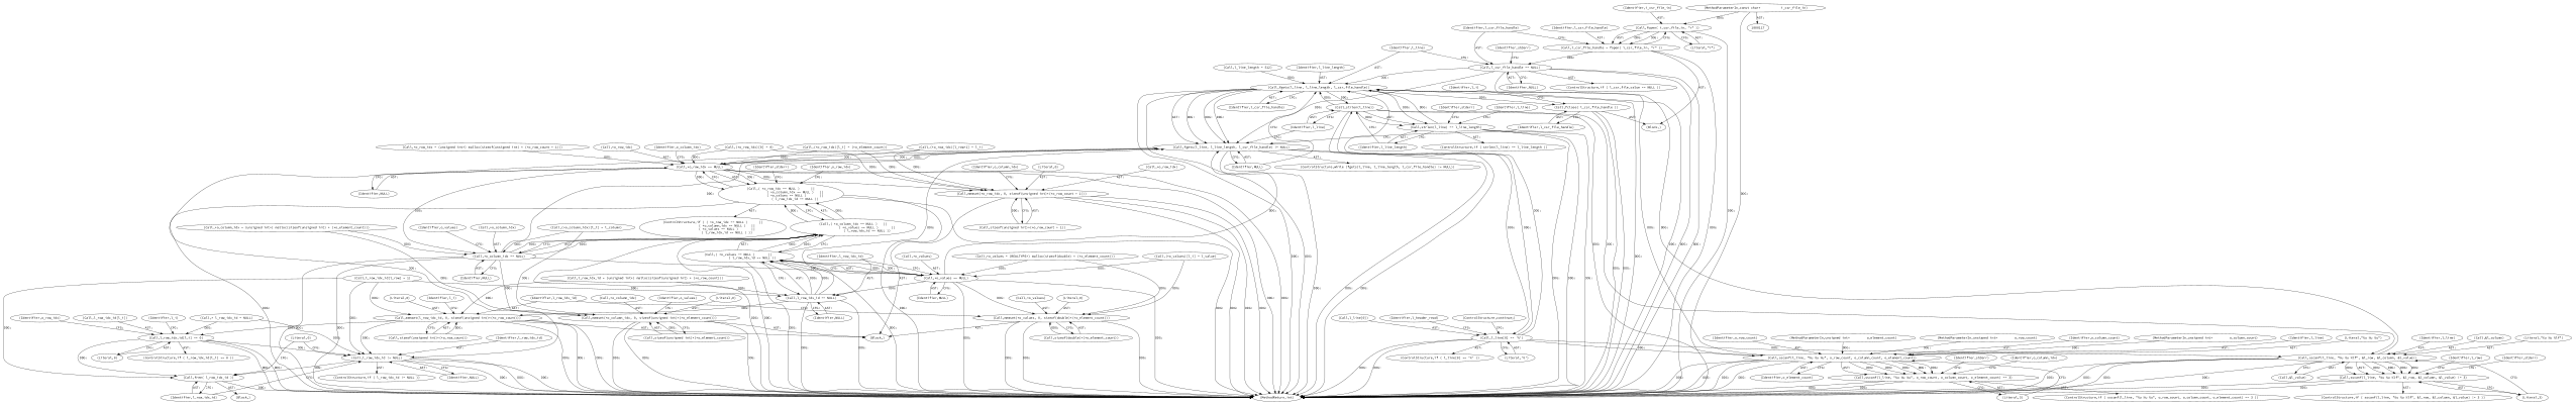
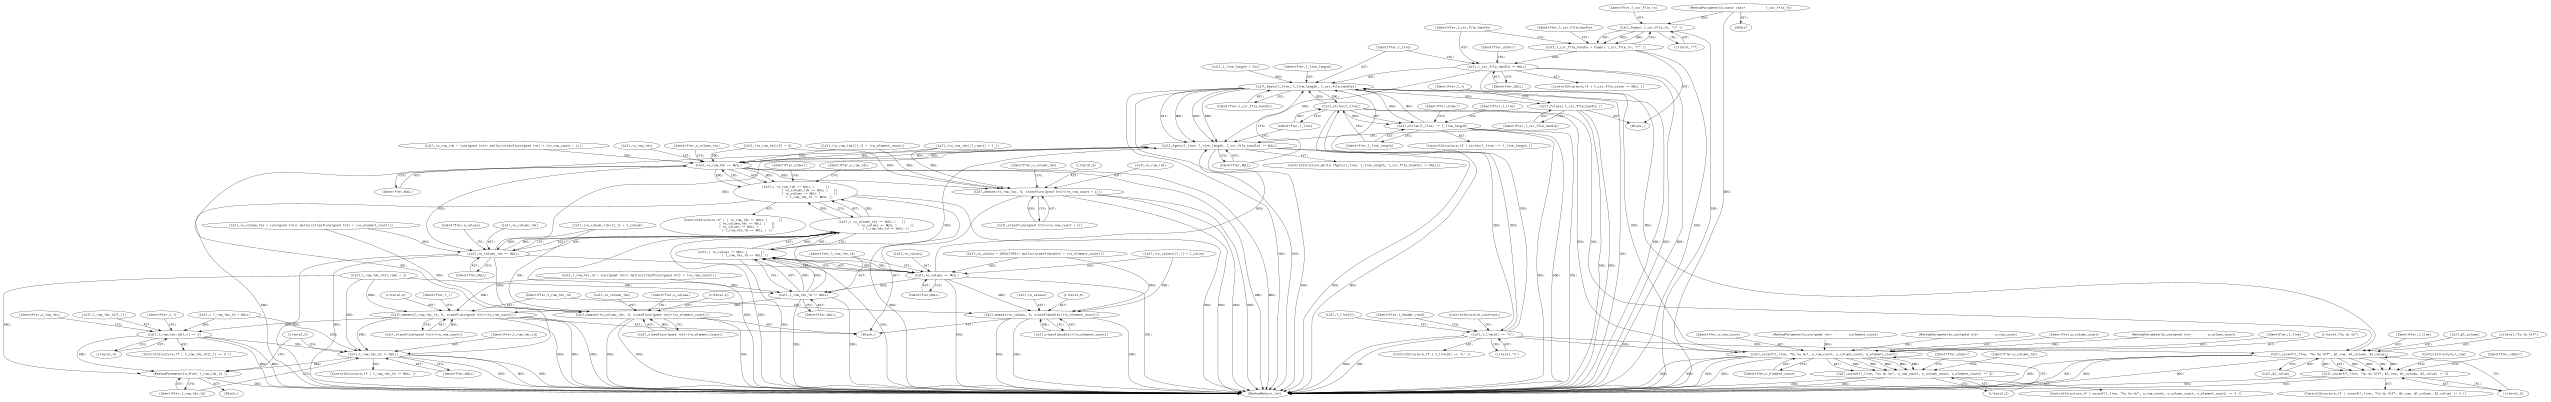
  digraph {
    fontname="Source Code Pro"
    node [fontname="Source Code Pro"]
    edge [fontname="Source Code Pro"]
    n1 [label="(Call,fopen( i_csr_file_in, \"r\" ))"]
    n2 [label="(Call,l_csr_file_handle = fopen( i_csr_file_in, \"r\" ))"]
    n3 [label="(MethodReturn,int)"]
    n4 [label="(Literal,\"r\")"]
    n5 [label="(Call,l_csr_file_handle == NULL)"]
    n6 [label="(Block,)"]
    n7 [label="(MethodParameterIn,const char*           i_csr_file_in)"]
    1000117
    n9 [label="(Call,fgets(l_line, l_line_length, l_csr_file_handle))"]
    n10 [label="(Call,fgets(l_line, l_line_length, l_csr_file_handle) != NULL)"]
    n11 [label="(ControlStructure,if ( l_csr_file_value == NULL ))"]
    n12 [label="(Identifier,NULL)"]
    n13 [label="(Call,strlen(l_line))"]
    n14 [label="(Call,strlen(l_line) == l_line_length)"]
    n15 [label="(Call,fclose( l_csr_file_handle ))"]
    n16 [label="(Identifier,l_csr_file_handle)"]
    n17 [label="(Call,*o_row_idx == NULL)"]
    n18 [label="(Call,l_row_idx_id != NULL)"]
    n19 [label="(Identifier,NULL)"]
    n20 [label="(ControlStructure,while (fgets(l_line, l_line_length, l_csr_file_handle) != NULL))"]
    n21 [label="(Call,l_line[0] == '%')"]
    n22 [label="(Call,sscanf(l_line, \"%u %u %u\", o_row_count, o_column_count, o_element_count))"]
    n23 [label="(Call,sscanf(l_line, \"%u %u %lf\", &l_row, &l_column, &l_value))"]
    n24 [label="(Identifier,l_line)"]
    n25 [label="(Identifier,l_line_length)"]
    n26 [label="(ControlStructure,if ( strlen(l_line) == l_line_length ))"]
    n27 [label="(Identifier,l_csr_file_handle)"]
    n28 [label="(Call,( *o_row_idx == NULL )      ||\n               ( *o_column_idx == NULL )   ||\n               ( *o_values == NULL )       ||\n               ( l_row_idx_id == NULL ))"]
    n29 [label="(Call,*o_column_idx == NULL)"]
    n30 [label="(Call,memset(*o_row_idx, 0, sizeof(unsigned int)*(*o_row_count + 1)))"]
    n31 [label="(Identifier,NULL)"]
-   n32 [label="(Call,free( l_row_idx_id ))"]
+   n32 [label="(MethodParameterIn,free( l_row_idx_id ))"]
    n33 [label="(ControlStructure,if ( l_row_idx_id != NULL ))"]
    n34 [label="(Identifier,NULL)"]
    n35 [label="(Call,( *o_column_idx == NULL )   ||\n               ( *o_values == NULL )       ||\n               ( l_row_idx_id == NULL ))"]
    n36 [label="(ControlStructure,if ( ( *o_row_idx == NULL )      ||\n               ( *o_column_idx == NULL )   ||\n               ( *o_values == NULL )       ||\n               ( l_row_idx_id == NULL ) ))"]
    n37 [label="(Call,*o_values == NULL)"]
    n38 [label="(Call,memset(*o_column_idx, 0, sizeof(unsigned int)*(*o_element_count)))"]
    n39 [label="(Identifier,NULL)"]
    n40 [label="(Block,)"]
    n41 [label="(Call,sizeof(unsigned int)*(*o_row_count + 1))"]
    n42 [label="(Call,( *o_values == NULL )       ||\n               ( l_row_idx_id == NULL ))"]
    n43 [label="(Call,l_row_idx_id == NULL)"]
    n44 [label="(Call,memset(*o_values, 0, sizeof(double)*(*o_element_count)))"]
    n45 [label="(Identifier,NULL)"]
    n46 [label="(Call,sizeof(unsigned int)*(*o_element_count))"]
    n47 [label="(Call,memset(l_row_idx_id, 0, sizeof(unsigned int)*(*o_row_count)))"]
    n48 [label="(Identifier,NULL)"]
    n49 [label="(Call,sizeof(double)*(*o_element_count))"]
    n50 [label="(Call,l_row_idx_id[l_i] == 0)"]
    n51 [label="(Call,sizeof(unsigned int)*(*o_row_count))"]
    n52 [label="(ControlStructure,if ( l_row_idx_id[l_i] == 0 ))"]
    n53 [label="(Literal,0)"]
    n54 [label="(Block,)"]
    n55 [label="(Identifier,l_row_idx_id)"]
    n56 [label="(ControlStructure,if ( l_line[0] == '%' ))"]
    n57 [label="(Literal,'%')"]
    n58 [label="(Call,sscanf(l_line, \"%u %u %u\", o_row_count, o_column_count, o_element_count) == 3)"]
    n59 [label="(Identifier,o_element_count)"]
    n60 [label="(Call,sscanf(l_line, \"%u %u %lf\", &l_row, &l_column, &l_value) != 3)"]
    n61 [label="(Call,&l_value)"]
    n62 [label="(Literal,3)"]
    n63 [label="(ControlStructure,if ( sscanf(l_line, \"%u %u %u\", o_row_count, o_column_count, o_element_count) == 3 ))"]
    n64 [label="(Literal,3)"]
    n65 [label="(ControlStructure,if ( sscanf(l_line, \"%u %u %lf\", &l_row, &l_column, &l_value) != 3 ))"]
    n66 [label="(Literal,0)"]
    n67 [label="(Call,l_row_idx_id = (unsigned int*) malloc(sizeof(unsigned int) * (*o_row_count)))"]
    n68 [label="(Call,&l_column)"]
    n69 [label="(Identifier,l_header_read)"]
    n70 [label="(Identifier,l_line)"]
    n71 [label="(Identifier,stderr)"]
    n72 [label="(Call,*o_column_idx = (unsigned int*) malloc(sizeof(unsigned int) * (*o_element_count)))"]
    n73 [label="(Literal,\"%u %u %u\")"]
    n74 [label="(Identifier,stderr)"]
    n75 [label="(Call,l_line_length = 512)"]
    n76 [label="(Identifier,stderr)"]
    n77 [label="(Literal,0)"]
    n78 [label="(Call,*o_column_idx)"]
    n79 [label="(Call,*o_values)"]
    n80 [label="(Identifier,l_csr_file_handle)"]
-   n81 [label="(Identifier,l_row)"]
+   n81 [label="(ControlStructure,l_row)"]
    n82 [label="(Identifier,o_row_count)"]
    n83 [label="(Call,(*o_column_idx)[l_i] = l_column)"]
    n84 [label="(Identifier,o_column_idx)"]
    n85 [label="(Call,* l_row_idx_id = NULL)"]
    n86 [label="(Identifier,l_line_length)"]
    n87 [label="(Identifier,l_row_idx_id)"]
    n88 [label="(Literal,\"%u %u %lf\")"]
    n89 [label="(Identifier,l_line)"]
    n90 [label="(Call,l_row_idx_id[l_row] = 1)"]
    n91 [label="(Call,*o_column_idx)"]
    n92 [label="(Identifier,i_csr_file_in)"]
    n93 [label="(Call,*o_row_idx = (unsigned int*) malloc(sizeof(unsigned int) * (*o_row_count + 1)))"]
    n94 [label="(Call,(*o_row_idx)[l_row+1] = l_i)"]
    n95 [label="(Identifier,l_row_idx_id)"]
    n96 [label="(Identifier,l_i)"]
    n97 [label="(Identifier,l_row_idx_id)"]
    n98 [label="(Identifier,l_i)"]
    n99 [label="(MethodParameterIn,unsigned int*         o_element_count)"]
    n100 [label="(Identifier,o_values)"]
    n101 [label="(Identifier,l_line)"]
    n102 [label="(Literal,0)"]
    n103 [label="(Identifier,o_values)"]
    n104 [label="(Identifier,o_row_idx)"]
    n105 [label="(MethodParameterIn,unsigned int*         o_row_count)"]
    n106 [label="(Call,*o_row_idx)"]
    n107 [label="(Identifier,o_column_count)"]
    n108 [label="(Identifier,l_csr_file_handle)"]
    n109 [label="(Literal,0)"]
    n110 [label="(Identifier,o_row_idx)"]
    n111 [label="(MethodParameterIn,unsigned int*         o_column_count)"]
    n112 [label="(Identifier,stderr)"]
    n113 [label="(ControlStructure,continue;)"]
    n114 [label="(Identifier,o_column_idx)"]
    n115 [label="(Identifier,l_i)"]
    n116 [label="(Call,*o_values = (REALTYPE*) malloc(sizeof(double) * (*o_element_count)))"]
    n117 [label="(Identifier,o_column_idx)"]
    n118 [label="(Call,(*o_values)[l_i] = l_value)"]
    n119 [label="(Call,l_line[0])"]
    n120 [label="(Call,(*o_row_idx)[l_i] = (*o_element_count))"]
    n121 [label="(Call,(*o_row_idx)[0] = 0)"]
    n122 [label="(Literal,0)"]
    n123 [label="(Identifier,l_line)"]
    n124 [label="(Call,*o_values)"]
    n125 [label="(Identifier,stderr)"]
    n126 [label="(Call,l_row_idx_id[l_i])"]
    n127 [label="(Call,*o_row_idx)"]
    n1 -> n2 [label="AST: "]
    n1 -> n2 [label="DDG: "]
    n1 -> n2 [label="DDG: "]
    n1 -> n3 [label="DDG: "]
    n1 -> n4 [label="CFG: "]
    n2 -> n1 [label="CFG: "]
    n2 -> n3 [label="DDG: "]
    n2 -> n5 [label="DDG: "]
    n2 -> n6 [label="AST: "]
    n4 -> n1 [label="AST: "]
    n5 -> n3 [label="DDG: "]
    n5 -> n3 [label="DDG: "]
    n5 -> n3 [label="DDG: "]
    n5 -> n9 [label="DDG: "]
    n5 -> n10 [label="DDG: "]
    n5 -> n11 [label="AST: "]
    n5 -> n12 [label="CFG: "]
    n7 -> n1 [label="DDG: "]
    n7 -> n3 [label="DDG: "]
    n7 -> 1000117 [label="AST: "]
    n9 -> n3 [label="DDG: "]
    n9 -> n3 [label="DDG: "]
    n9 -> n3 [label="DDG: "]
    n9 -> n10 [label="AST: "]
    n9 -> n10 [label="DDG: "]
    n9 -> n10 [label="DDG: "]
    n9 -> n10 [label="DDG: "]
    n9 -> n13 [label="DDG: "]
    n9 -> n14 [label="DDG: "]
    n9 -> n15 [label="DDG: "]
    n9 -> n16 [label="CFG: "]
    n10 -> n3 [label="DDG: "]
    n10 -> n3 [label="DDG: "]
    n10 -> n3 [label="DDG: "]
    n10 -> n17 [label="DDG: "]
    n10 -> n18 [label="DDG: "]
    n10 -> n19 [label="CFG: "]
    n10 -> n20 [label="AST: "]
    n12 -> n5 [label="AST: "]
    n13 -> n9 [label="DDG: "]
    n13 -> n14 [label="AST: "]
    n13 -> n14 [label="DDG: "]
    n13 -> n21 [label="DDG: "]
    n13 -> n22 [label="DDG: "]
    n13 -> n23 [label="DDG: "]
    n13 -> n24 [label="CFG: "]
    n14 -> n3 [label="DDG: "]
    n14 -> n3 [label="DDG: "]
    n14 -> n3 [label="DDG: "]
    n14 -> n9 [label="DDG: "]
    n14 -> n25 [label="CFG: "]
    n14 -> n26 [label="AST: "]
    n15 -> n3 [label="DDG: "]
    n15 -> n3 [label="DDG: "]
    n15 -> n6 [label="AST: "]
    n15 -> n27 [label="CFG: "]
    n16 -> n9 [label="AST: "]
    n17 -> n3 [label="DDG: "]
    n17 -> n3 [label="DDG: "]
    n17 -> n10 [label="DDG: "]
    n17 -> n28 [label="AST: "]
    n17 -> n28 [label="DDG: "]
    n17 -> n28 [label="DDG: "]
    n17 -> n29 [label="DDG: "]
    n17 -> n30 [label="DDG: "]
    n17 -> n31 [label="CFG: "]
    n18 -> n3 [label="DDG: "]
    n18 -> n3 [label="DDG: "]
    n18 -> n3 [label="DDG: "]
    n18 -> n32 [label="DDG: "]
    n18 -> n33 [label="AST: "]
    n18 -> n34 [label="CFG: "]
    n19 -> n9 [label="CFG: "]
    n19 -> n10 [label="AST: "]
    n21 -> n3 [label="DDG: "]
    n21 -> n3 [label="DDG: "]
    n21 -> n9 [label="DDG: "]
    n21 -> n13 [label="DDG: "]
    n21 -> n22 [label="DDG: "]
    n21 -> n23 [label="DDG: "]
    n21 -> n56 [label="AST: "]
    n21 -> n57 [label="CFG: "]
    n22 -> n3 [label="DDG: "]
    n22 -> n3 [label="DDG: "]
    n22 -> n3 [label="DDG: "]
    n22 -> n3 [label="DDG: "]
    n22 -> n9 [label="DDG: "]
    n22 -> n58 [label="AST: "]
    n22 -> n58 [label="DDG: "]
    n22 -> n58 [label="DDG: "]
    n22 -> n58 [label="DDG: "]
    n22 -> n58 [label="DDG: "]
    n22 -> n58 [label="DDG: "]
    n22 -> n59 [label="CFG: "]
    n23 -> n3 [label="DDG: "]
    n23 -> n3 [label="DDG: "]
    n23 -> n3 [label="DDG: "]
    n23 -> n3 [label="DDG: "]
    n23 -> n9 [label="DDG: "]
    n23 -> n60 [label="AST: "]
    n23 -> n60 [label="DDG: "]
    n23 -> n60 [label="DDG: "]
    n23 -> n60 [label="DDG: "]
    n23 -> n60 [label="DDG: "]
    n23 -> n60 [label="DDG: "]
    n23 -> n61 [label="CFG: "]
    n24 -> n10 [label="CFG: "]
    n24 -> n13 [label="AST: "]
    n25 -> n13 [label="CFG: "]
    n25 -> n14 [label="AST: "]
    n27 -> n10 [label="CFG: "]
    n27 -> n15 [label="AST: "]
    n28 -> n3 [label="DDG: "]
    n28 -> n3 [label="DDG: "]
    n28 -> n3 [label="DDG: "]
    n28 -> n17 [label="CFG: "]
    n28 -> n35 [label="CFG: "]
    n28 -> n36 [label="AST: "]
    n29 -> n3 [label="DDG: "]
    n29 -> n3 [label="DDG: "]
    n29 -> n10 [label="DDG: "]
    n29 -> n35 [label="AST: "]
    n29 -> n35 [label="DDG: "]
    n29 -> n35 [label="DDG: "]
    n29 -> n37 [label="DDG: "]
    n29 -> n38 [label="DDG: "]
    n29 -> n39 [label="CFG: "]
    n30 -> n3 [label="DDG: "]
    n30 -> n3 [label="DDG: "]
    n30 -> n3 [label="DDG: "]
    n30 -> n40 [label="AST: "]
    n30 -> n41 [label="CFG: "]
    n31 -> n17 [label="AST: "]
    n32 -> n3 [label="DDG: "]
    n32 -> n54 [label="AST: "]
    n32 -> n55 [label="CFG: "]
    n34 -> n18 [label="AST: "]
    n35 -> n3 [label="DDG: "]
    n35 -> n3 [label="DDG: "]
    n35 -> n28 [label="AST: "]
    n35 -> n28 [label="DDG: "]
    n35 -> n28 [label="DDG: "]
    n35 -> n29 [label="CFG: "]
    n35 -> n42 [label="CFG: "]
    n37 -> n3 [label="DDG: "]
    n37 -> n3 [label="DDG: "]
    n37 -> n10 [label="DDG: "]
    n37 -> n42 [label="AST: "]
    n37 -> n42 [label="DDG: "]
    n37 -> n42 [label="DDG: "]
    n37 -> n43 [label="DDG: "]
    n37 -> n44 [label="DDG: "]
    n37 -> n45 [label="CFG: "]
    n38 -> n3 [label="DDG: "]
    n38 -> n3 [label="DDG: "]
    n38 -> n3 [label="DDG: "]
    n38 -> n40 [label="AST: "]
    n38 -> n46 [label="CFG: "]
    n39 -> n29 [label="AST: "]
    n41 -> n30 [label="AST: "]
    n41 -> n30 [label="DDG: "]
    n42 -> n3 [label="DDG: "]
    n42 -> n3 [label="DDG: "]
    n42 -> n35 [label="AST: "]
    n42 -> n35 [label="DDG: "]
    n42 -> n35 [label="DDG: "]
    n42 -> n37 [label="CFG: "]
    n42 -> n43 [label="CFG: "]
    n43 -> n3 [label="DDG: "]
    n43 -> n3 [label="DDG: "]
    n43 -> n10 [label="DDG: "]
    n43 -> n42 [label="AST: "]
    n43 -> n42 [label="DDG: "]
    n43 -> n42 [label="DDG: "]
    n43 -> n47 [label="DDG: "]
    n43 -> n48 [label="CFG: "]
    n44 -> n3 [label="DDG: "]
    n44 -> n3 [label="DDG: "]
    n44 -> n3 [label="DDG: "]
    n44 -> n40 [label="AST: "]
    n44 -> n49 [label="CFG: "]
    n45 -> n37 [label="AST: "]
    n46 -> n38 [label="AST: "]
    n46 -> n38 [label="DDG: "]
    n47 -> n3 [label="DDG: "]
    n47 -> n3 [label="DDG: "]
    n47 -> n3 [label="DDG: "]
    n47 -> n18 [label="DDG: "]
    n47 -> n40 [label="AST: "]
    n47 -> n50 [label="DDG: "]
    n47 -> n51 [label="CFG: "]
    n48 -> n43 [label="AST: "]
    n49 -> n44 [label="AST: "]
    n49 -> n44 [label="DDG: "]
    n50 -> n3 [label="DDG: "]
    n50 -> n3 [label="DDG: "]
    n50 -> n18 [label="DDG: "]
    n50 -> n32 [label="DDG: "]
    n50 -> n52 [label="AST: "]
    n50 -> n53 [label="CFG: "]
    n51 -> n47 [label="AST: "]
    n51 -> n47 [label="DDG: "]
    n53 -> n50 [label="AST: "]
    n55 -> n18 [label="CFG: "]
    n55 -> n32 [label="AST: "]
    n57 -> n21 [label="AST: "]
    n58 -> n3 [label="DDG: "]
    n58 -> n3 [label="DDG: "]
    n58 -> n62 [label="CFG: "]
    n58 -> n63 [label="AST: "]
    n59 -> n22 [label="AST: "]
    n60 -> n3 [label="DDG: "]
    n60 -> n3 [label="DDG: "]
    n60 -> n64 [label="CFG: "]
    n60 -> n65 [label="AST: "]
    n61 -> n23 [label="AST: "]
    n62 -> n22 [label="CFG: "]
    n62 -> n58 [label="AST: "]
    n64 -> n23 [label="CFG: "]
    n64 -> n60 [label="AST: "]
    n66 -> n18 [label="CFG: "]
    n66 -> n32 [label="CFG: "]
    n67 -> n43 [label="DDG: "]
    n67 -> n47 [label="DDG: "]
    n68 -> n23 [label="AST: "]
    n69 -> n21 [label="CFG: "]
    n70 -> n14 [label="CFG: "]
    n71 -> n60 [label="CFG: "]
    n72 -> n29 [label="DDG: "]
    n72 -> n38 [label="DDG: "]
    n73 -> n22 [label="AST: "]
    n74 -> n58 [label="CFG: "]
    n75 -> n9 [label="DDG: "]
    n76 -> n28 [label="CFG: "]
    n77 -> n38 [label="AST: "]
    n78 -> n29 [label="AST: "]
    n79 -> n37 [label="AST: "]
    n80 -> n2 [label="CFG: "]
    n80 -> n5 [label="AST: "]
    n81 -> n60 [label="CFG: "]
    n82 -> n22 [label="AST: "]
    n83 -> n29 [label="DDG: "]
    n83 -> n38 [label="DDG: "]
    n84 -> n30 [label="CFG: "]
    n85 -> n18 [label="DDG: "]
    n85 -> n50 [label="DDG: "]
    n86 -> n9 [label="AST: "]
    n87 -> n37 [label="CFG: "]
    n87 -> n43 [label="AST: "]
    n88 -> n23 [label="AST: "]
    n89 -> n5 [label="CFG: "]
    n89 -> n9 [label="AST: "]
    n90 -> n18 [label="DDG: "]
    n90 -> n32 [label="DDG: "]
    n90 -> n43 [label="DDG: "]
    n90 -> n47 [label="DDG: "]
    n91 -> n38 [label="AST: "]
    n92 -> n1 [label="AST: "]
    n93 -> n17 [label="DDG: "]
    n94 -> n17 [label="DDG: "]
    n94 -> n30 [label="DDG: "]
    n95 -> n44 [label="CFG: "]
    n95 -> n47 [label="AST: "]
    n96 -> n50 [label="CFG: "]
    n97 -> n18 [label="AST: "]
    n98 -> n15 [label="CFG: "]
    n99 -> n22 [label="DDG: "]
    n100 -> n38 [label="CFG: "]
    n101 -> n23 [label="AST: "]
    n102 -> n44 [label="AST: "]
    n103 -> n29 [label="CFG: "]
    n104 -> n28 [label="CFG: "]
    n105 -> n22 [label="DDG: "]
    n106 -> n17 [label="AST: "]
    n107 -> n22 [label="AST: "]
    n108 -> n2 [label="AST: "]
    n109 -> n47 [label="AST: "]
    n110 -> n50 [label="CFG: "]
    n111 -> n22 [label="DDG: "]
    n112 -> n5 [label="CFG: "]
    n113 -> n21 [label="CFG: "]
    n114 -> n58 [label="CFG: "]
    n115 -> n47 [label="CFG: "]
    n116 -> n37 [label="DDG: "]
    n116 -> n44 [label="DDG: "]
    n117 -> n17 [label="CFG: "]
    n118 -> n37 [label="DDG: "]
    n118 -> n44 [label="DDG: "]
    n119 -> n21 [label="AST: "]
    n120 -> n17 [label="DDG: "]
    n120 -> n30 [label="DDG: "]
    n121 -> n17 [label="DDG: "]
    n121 -> n30 [label="DDG: "]
    n122 -> n30 [label="AST: "]
    n123 -> n22 [label="AST: "]
    n124 -> n44 [label="AST: "]
    n125 -> n14 [label="CFG: "]
    n126 -> n50 [label="AST: "]
    n127 -> n30 [label="AST: "]
  }
